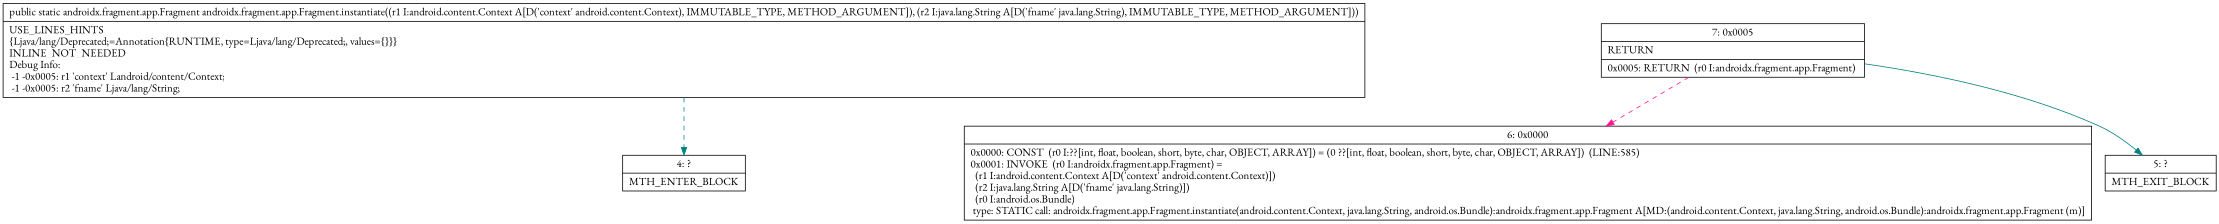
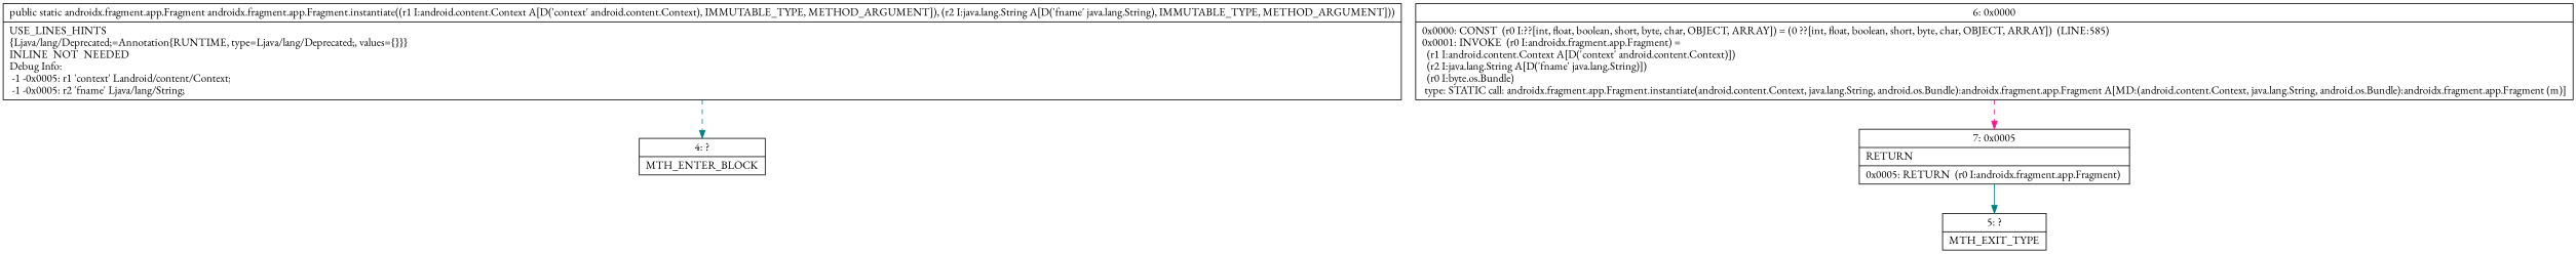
  digraph {
    fontname="EB Garamond"
    node [fontname="EB Garamond" shape=record]
    edge [color=teal fontname="EB Garamond" style=dashed]
    n1 [label="{4\:\ ?|MTH_ENTER_BLOCK\l}"]
-   n2 [label="{6\:\ 0x0000|0x0000: CONST  (r0 I:??[int, float, boolean, short, byte, char, OBJECT, ARRAY]) = (0 ??[int, float, boolean, short, byte, char, OBJECT, ARRAY])  (LINE:585)\l0x0001: INVOKE  (r0 I:androidx.fragment.app.Fragment) = \l  (r1 I:android.content.Context A[D('context' android.content.Context)])\l  (r2 I:java.lang.String A[D('fname' java.lang.String)])\l  (r0 I:android.os.Bundle)\l type: STATIC call: androidx.fragment.app.Fragment.instantiate(android.content.Context, java.lang.String, android.os.Bundle):androidx.fragment.app.Fragment A[MD:(android.content.Context, java.lang.String, android.os.Bundle):androidx.fragment.app.Fragment (m)]\l}"]
+   n2 [label="{6\:\ 0x0000|0x0000: CONST  (r0 I:??[int, float, boolean, short, byte, char, OBJECT, ARRAY]) = (0 ??[int, float, boolean, short, byte, char, OBJECT, ARRAY])  (LINE:585)\l0x0001: INVOKE  (r0 I:androidx.fragment.app.Fragment) = \l  (r1 I:android.content.Context A[D('context' android.content.Context)])\l  (r2 I:java.lang.String A[D('fname' java.lang.String)])\l  (r0 I:byte.os.Bundle)\l type: STATIC call: androidx.fragment.app.Fragment.instantiate(android.content.Context, java.lang.String, android.os.Bundle):androidx.fragment.app.Fragment A[MD:(android.content.Context, java.lang.String, android.os.Bundle):androidx.fragment.app.Fragment (m)]\l}"]
    n3 [label="{7\:\ 0x0005|RETURN\l|0x0005: RETURN  (r0 I:androidx.fragment.app.Fragment) \l}"]
-   n4 [label="{5\:\ ?|MTH_EXIT_BLOCK\l}"]
+   n4 [label="{5\:\ ?|MTH_EXIT_TYPE\l}"]
    n5 [label="{public static androidx.fragment.app.Fragment androidx.fragment.app.Fragment.instantiate((r1 I:android.content.Context A[D('context' android.content.Context), IMMUTABLE_TYPE, METHOD_ARGUMENT]), (r2 I:java.lang.String A[D('fname' java.lang.String), IMMUTABLE_TYPE, METHOD_ARGUMENT]))  | USE_LINES_HINTS\l\{Ljava\/lang\/Deprecated;=Annotation\{RUNTIME, type=Ljava\/lang\/Deprecated;, values=\{\}\}\}\lINLINE_NOT_NEEDED\lDebug Info:\l  \-1 \-0x0005: r1 'context' Landroid\/content\/Context;\l  \-1 \-0x0005: r2 'fname' Ljava\/lang\/String;\l}"]
-   n3 -> n2 [color=deeppink]
+   n2 -> n3 [color=deeppink]
    n3 -> n4 [style=solid]
    n5 -> n1
  }
